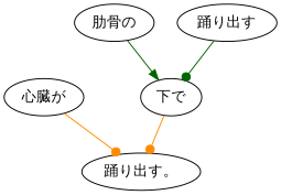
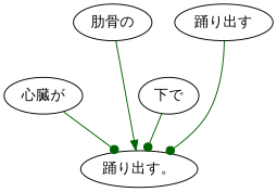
  digraph {
    fontname="Source Code Pro"
    node [fontname="Source Code Pro"]
    edge [arrowhead=dot color=darkorange fontname="Source Code Pro"]
    n1 [label="心臓が"]
    n2 [label="踊り出す。"]
    n3 [label="肋骨の"]
    n4 [label="下で"]
    n5 [label="踊り出す"]
-   n1 -> n2
-   n3 -> n4 [arrowhead=normal color=darkgreen]
-   n4 -> n2
-   n5 -> n4 [color=darkgreen]
+   n1 -> n2 [color=darkgreen]
+   n3 -> n2 [arrowhead=normal color=darkgreen]
+   n4 -> n2 [color=darkgreen]
+   n5 -> n2 [color=darkgreen]
  }
